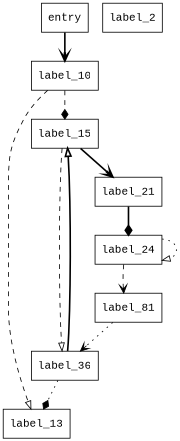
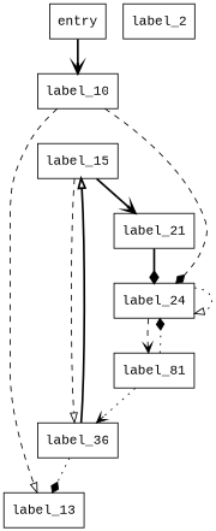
  digraph {
    fontname="Liberation Mono"
    node [fontname="Liberation Mono" shape=rectangle]
    edge [arrowhead=vee fontname="Liberation Mono" style=bold]
    entry
    label_10
    label_13
    label_15
    label_2
    label_21
    label_36
    label_24
    n9 [label=label_81]
    entry -> label_10
    label_10 -> label_13 [arrowhead=onormal style=dashed]
-   label_10 -> label_15 [arrowhead=diamond style=dashed]
+   label_10 -> label_24 [arrowhead=diamond style=dashed]
    label_15 -> label_21
    label_15 -> label_36 [arrowhead=onormal style=dashed]
    label_21 -> label_24 [arrowhead=diamond]
    label_36 -> label_13 [arrowhead=diamond style=dotted]
    label_36 -> label_15 [arrowhead=onormal]
    label_24 -> label_24 [arrowhead=onormal style=dotted]
    label_24 -> n9 [style=dashed]
    n9 -> label_36 [style=dotted]
+   n9 -> label_24 [arrowhead=diamond style=dotted]
  }
